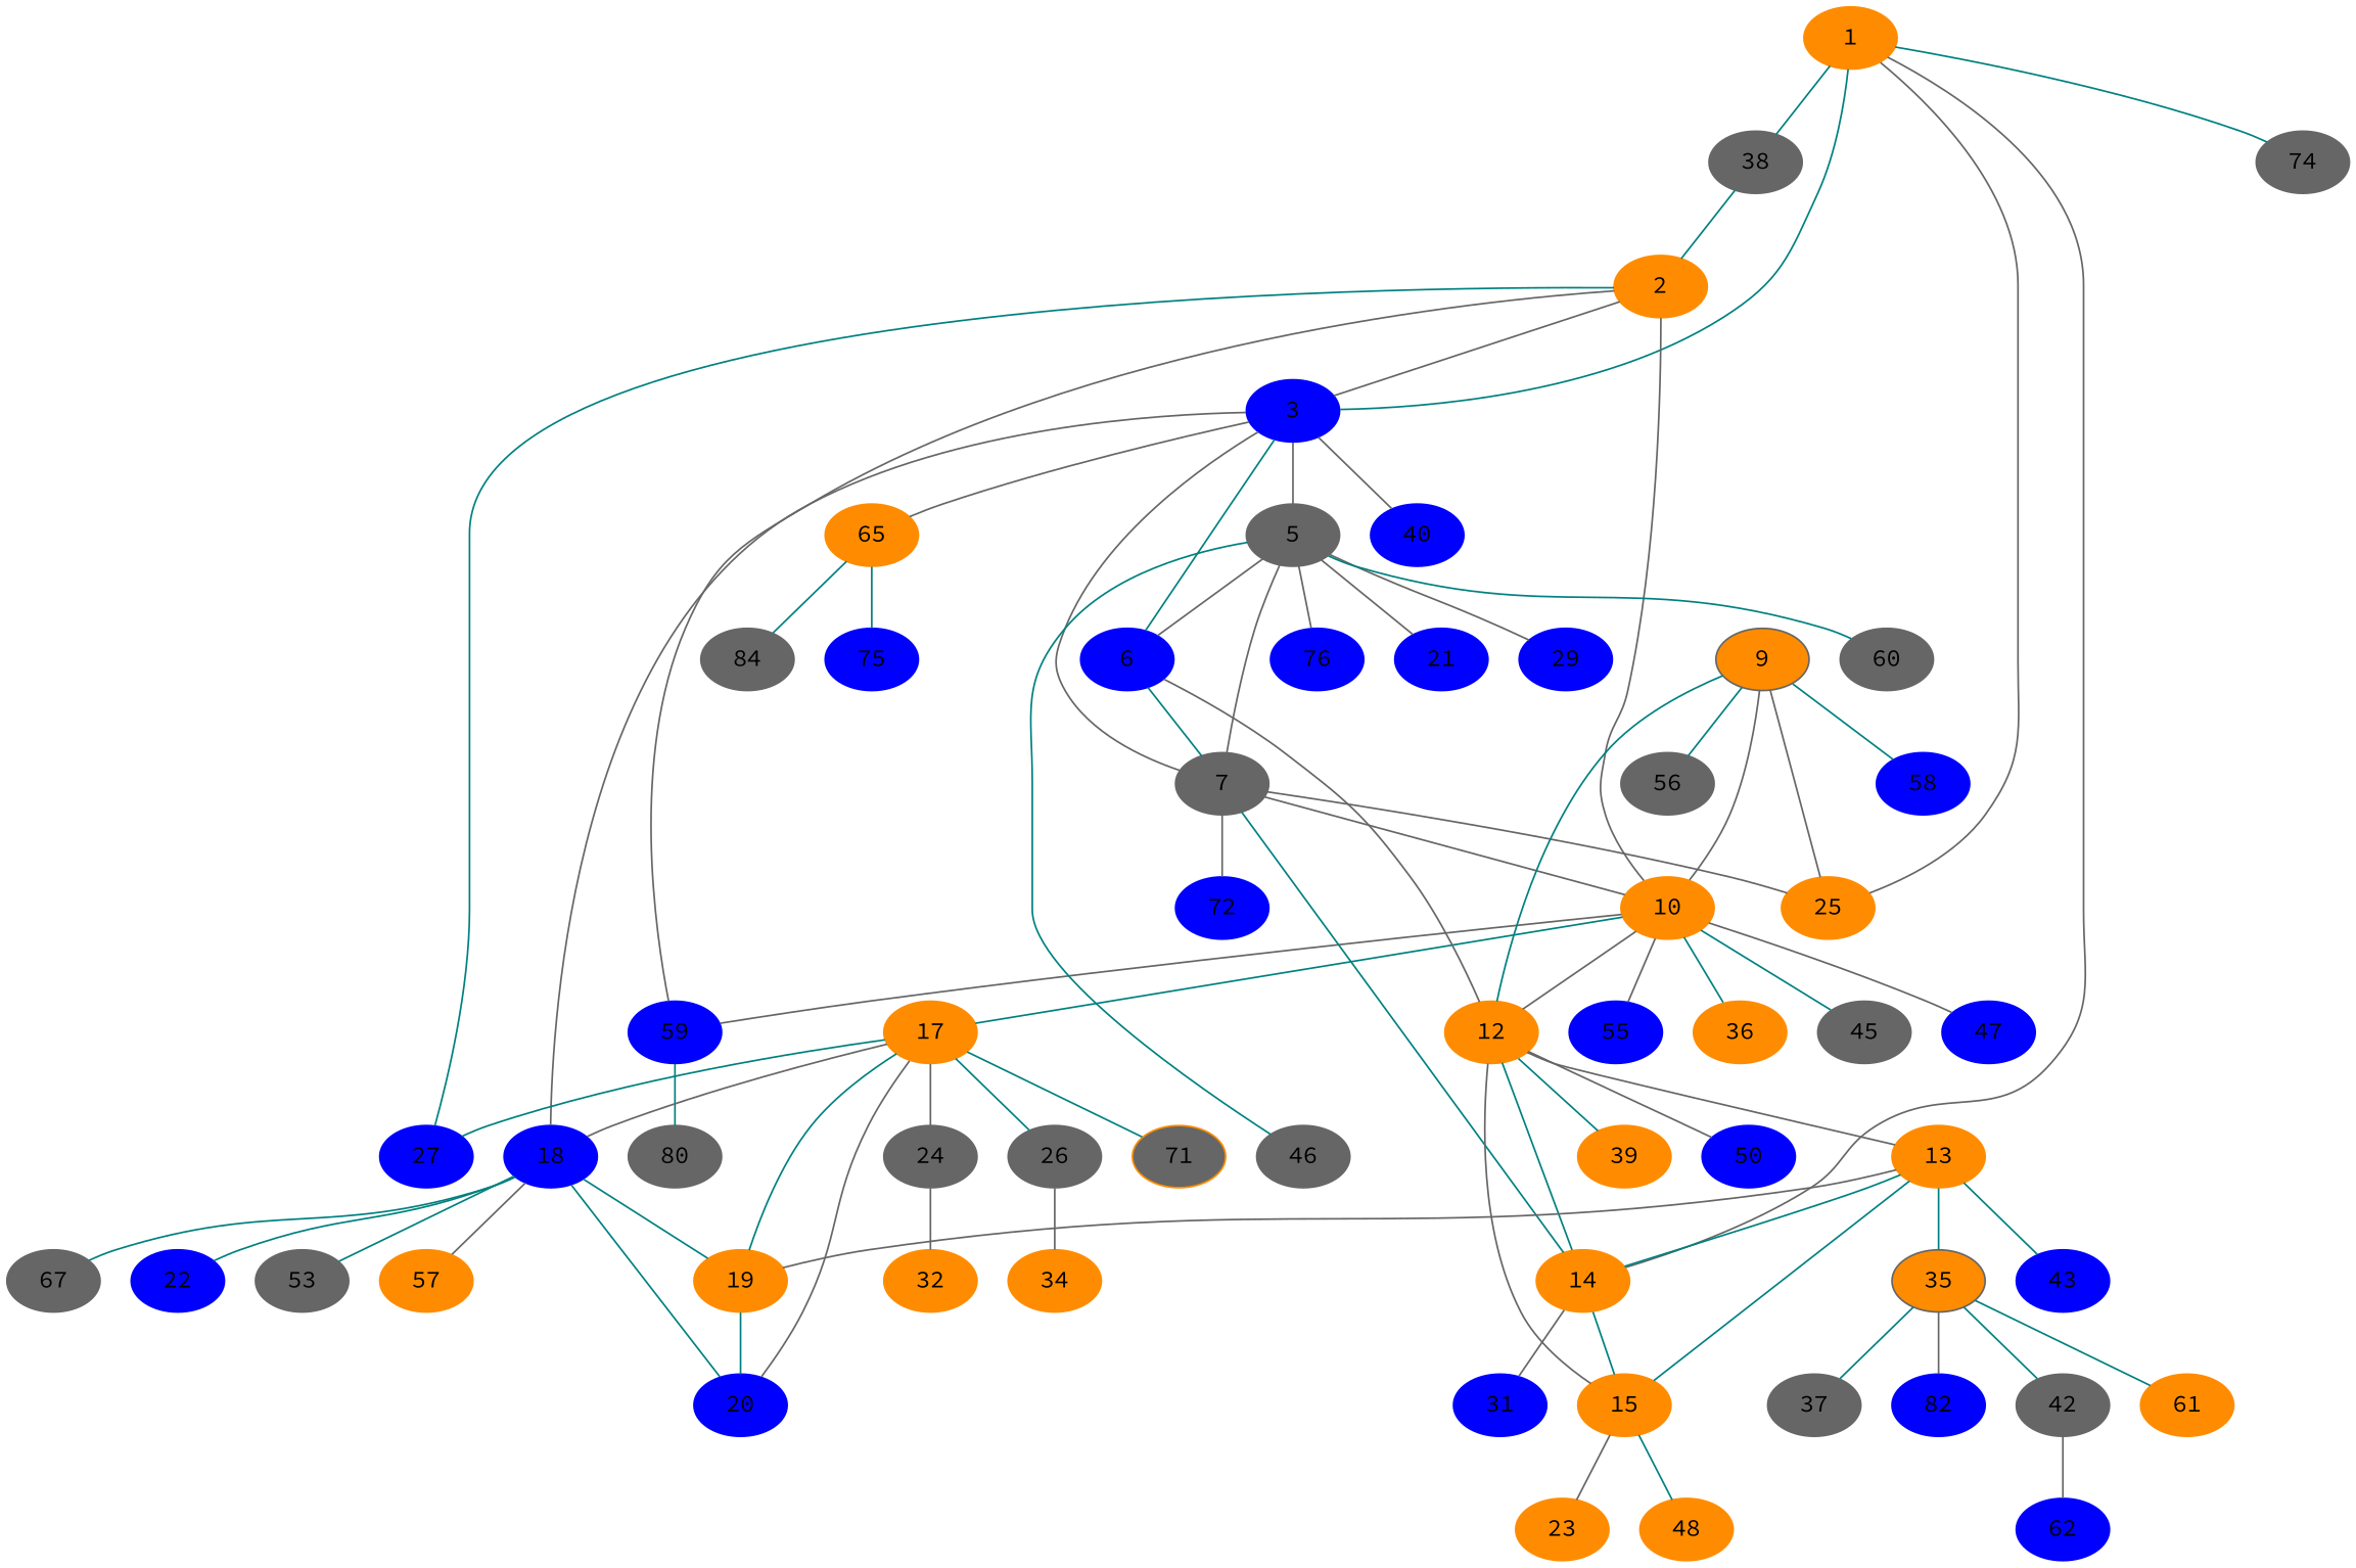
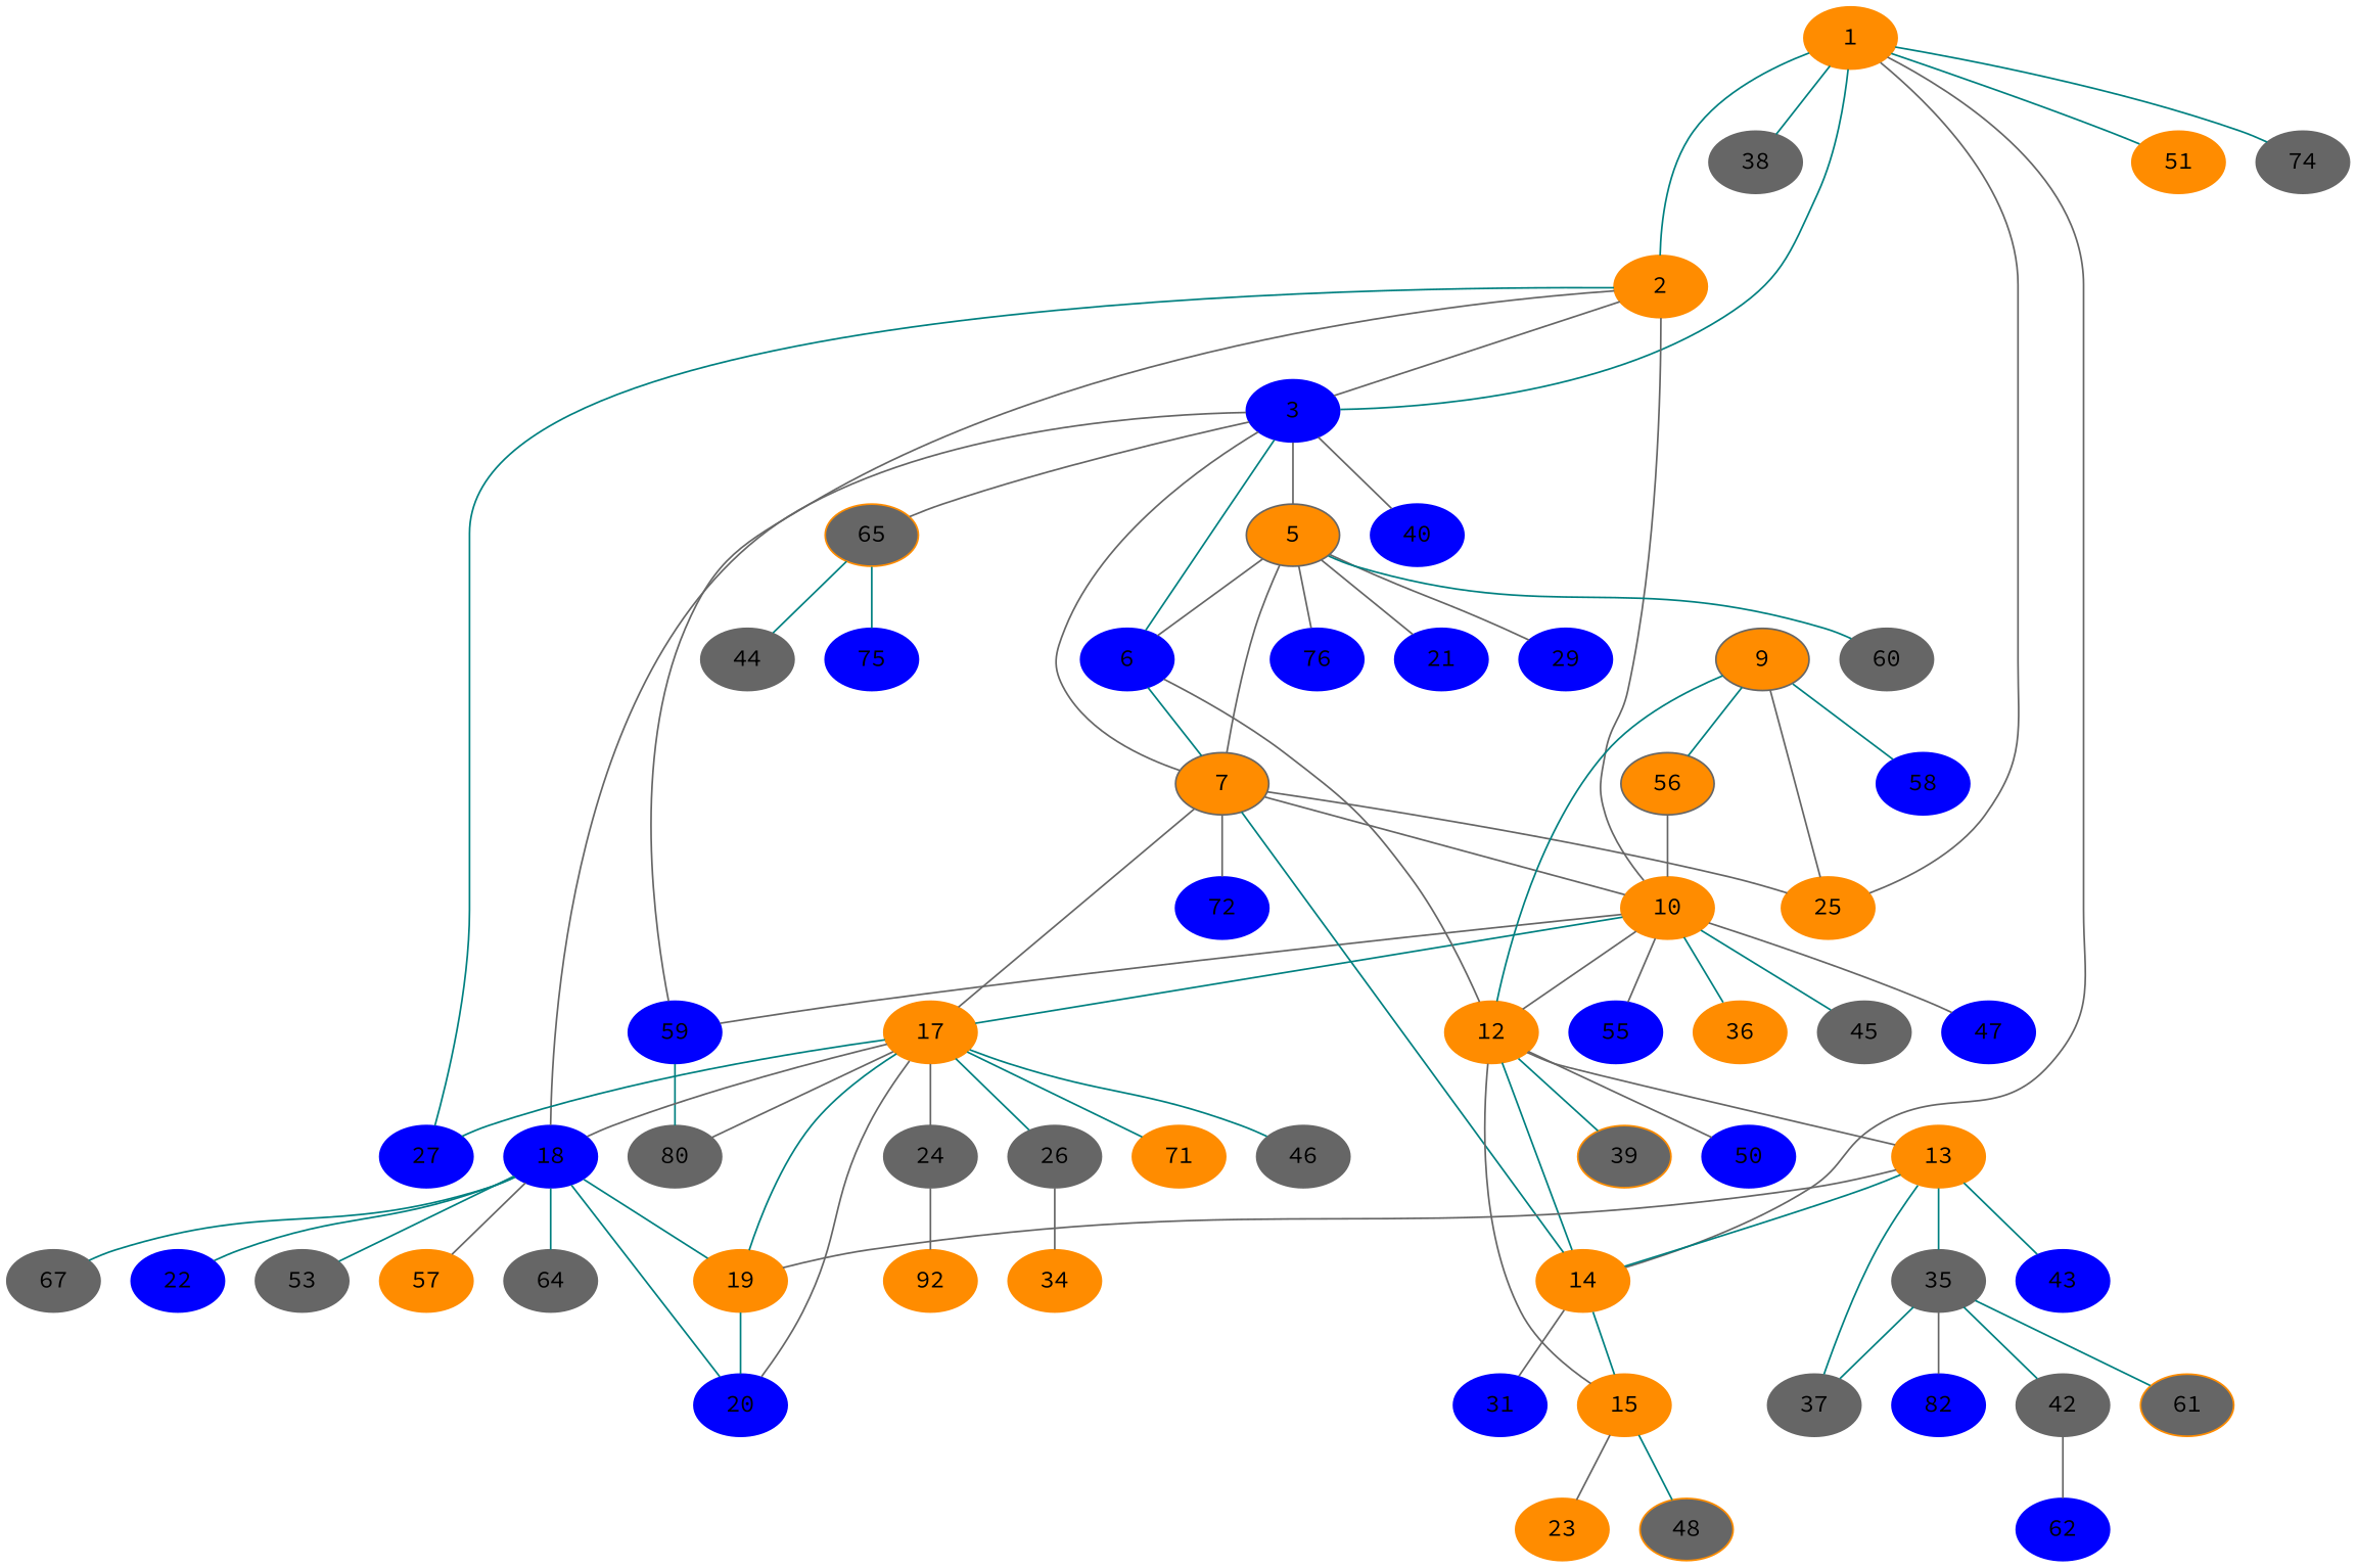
  graph {
    fontname="Source Code Pro"
    node [color=darkorange fontname="Source Code Pro" style=filled]
    edge [color=teal fontname="Source Code Pro"]
    1 [super="+4"]
    2 [super="+30"]
    3 [color=blue super="+8"]
    14 [super="+73"]
    25 [super="+81"]
    38 [color=gray40]
+   51
    74 [color=gray40]
    10 [super="+11"]
    27 [color=blue super="+70"]
    59 [color=blue]
-   5 [color=gray40 super="+85"]
+   5 [color=gray40 super="+85" fillcolor=darkorange]
    6 [color=blue super="+86"]
-   7 [color=gray40 super="+28"]
+   7 [color=gray40 super="+28" fillcolor=darkorange]
    18 [color=blue super="+41"]
    40 [color=blue]
-   65 [super="+83"]
+   65 [super="+83" fillcolor=gray40]
    15 [super="+69"]
    31 [color=blue super="+77"]
    12 [super="+16"]
    17 [super="+54"]
    36 [super="+49"]
    45 [color=gray40]
    47 [color=blue]
    55 [color=blue]
    80 [color=gray40]
    21 [color=blue]
    29 [color=blue]
    46 [color=gray40 super="+68"]
    60 [color=gray40]
    76 [color=blue]
    72 [color=blue]
    19
    20 [color=blue]
    22 [color=blue]
    53 [color=gray40]
    57
+   64 [color=gray40]
    67 [color=gray40]
    75 [color=blue]
-   84 [color=gray40]
+   84 [color=gray40 label=44]
    13 [super="+66"]
-   39
+   39 [fillcolor=gray40]
    50 [color=blue]
    24 [color=gray40]
    26 [color=gray40]
-   71 [fillcolor=gray40]
+   71
    9 [color=gray40 fillcolor=darkorange super="+52"]
-   56 [color=gray40]
+   56 [color=gray40 fillcolor=darkorange]
    58 [color=blue]
-   35 [color=gray40 super="+63" fillcolor=darkorange]
+   35 [color=gray40 super="+63"]
    43 [color=blue]
    23 [super="+78"]
-   48
+   48 [fillcolor=gray40]
    37 [color=gray40]
    42 [color=gray40 super="+79"]
-   61
+   61 [fillcolor=gray40]
    82 [color=blue]
-   32 [super="+33"]
+   32 [super="+33" label=92]
    34 [super="+44"]
    62 [color=blue]
-   38 -- 2 [weight=2]
+   1 -- 2 [weight=2]
    1 -- 3 [weight=2]
    1 -- 14 [color=gray40]
    1 -- 25 [color=gray40]
    1 -- 38
+   1 -- 51
    1 -- 74
    2 -- 3 [color=gray40]
    2 -- 10 [color=gray40 weight=2]
    2 -- 27
    2 -- 59 [color=gray40]
    3 -- 5 [color=gray40]
    3 -- 6
    3 -- 7 [color=gray40]
    3 -- 18 [color=gray40]
    3 -- 40 [color=gray40]
    3 -- 65 [color=gray40]
    14 -- 15
    14 -- 31 [color=gray40]
    10 -- 59 [color=gray40]
    10 -- 12 [color=gray40 weight=2]
    10 -- 17
    10 -- 36
    10 -- 45
    10 -- 47 [color=gray40]
    10 -- 55 [color=gray40]
    59 -- 80
    5 -- 6 [color=gray40]
    5 -- 7 [color=gray40]
    5 -- 21 [color=gray40]
    5 -- 29 [color=gray40]
-   5 -- 46
+   17 -- 46
    5 -- 60
    5 -- 76 [color=gray40]
    6 -- 7
    6 -- 12 [color=gray40]
    7 -- 14
    7 -- 25 [color=gray40]
    7 -- 10 [color=gray40]
+   7 -- 17 [color=gray40]
    7 -- 72 [color=gray40]
    18 -- 19
    18 -- 20
    18 -- 22
    18 -- 53
    18 -- 57 [color=gray40]
+   18 -- 64
    18 -- 67
    65 -- 75
    65 -- 84
    15 -- 23 [color=gray40]
    15 -- 48
    12 -- 14
    12 -- 15 [color=gray40]
    12 -- 13 [color=gray40]
    12 -- 39
    12 -- 50 [color=gray40]
    17 -- 27
    17 -- 18 [color=gray40]
+   17 -- 80 [color=gray40]
    17 -- 19
    17 -- 20 [color=gray40]
    17 -- 24 [color=gray40]
    17 -- 26
    17 -- 71
    19 -- 20
    13 -- 14
-   13 -- 15
+   13 -- 37
    13 -- 19 [color=gray40]
    13 -- 35
    13 -- 43
    24 -- 32 [color=gray40]
    26 -- 34 [color=gray40]
    9 -- 25 [color=gray40]
-   9 -- 10 [color=gray40 weight=2]
+   56 -- 10 [color=gray40 weight=2]
    9 -- 12
    9 -- 56
    9 -- 58
    35 -- 37
    35 -- 42
    35 -- 61
    35 -- 82 [color=gray40]
    42 -- 62 [color=gray40]
  }
